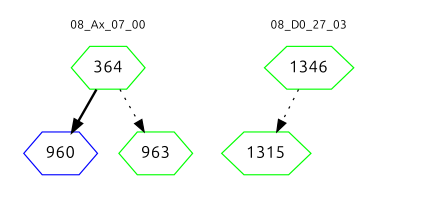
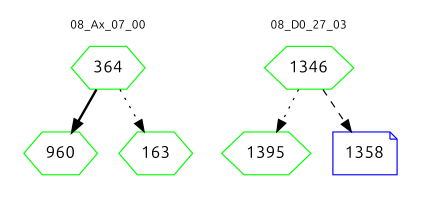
  digraph {
    fontname=Ubuntu
    node [color=green fontname=Ubuntu shape=hexagon]
    edge [color=black fontname=Ubuntu style=dotted]
    n1 [label=364]
-   n2 [color=blue label=960]
-   n3 [label=963]
+   n2 [label=960]
+   n3 [label=163]
    n4 [label=1346]
-   n5 [label=1315]
+   n5 [label=1395]
+   n6 [color=blue label=1358 shape=note]
    subgraph cluster_1 {
      color=white
      fontsize=10
      label="08_Ax_07_00"
      n1
      n2
      n3
    }
    subgraph cluster_2 {
      color=white
      fontsize=10
      label="08_D0_27_03"
      n4
      n5
+     n6
    }
    n1 -> n2 [style=bold]
    n1 -> n3
    n4 -> n5
+   n4 -> n6 [style=dashed]
  }
